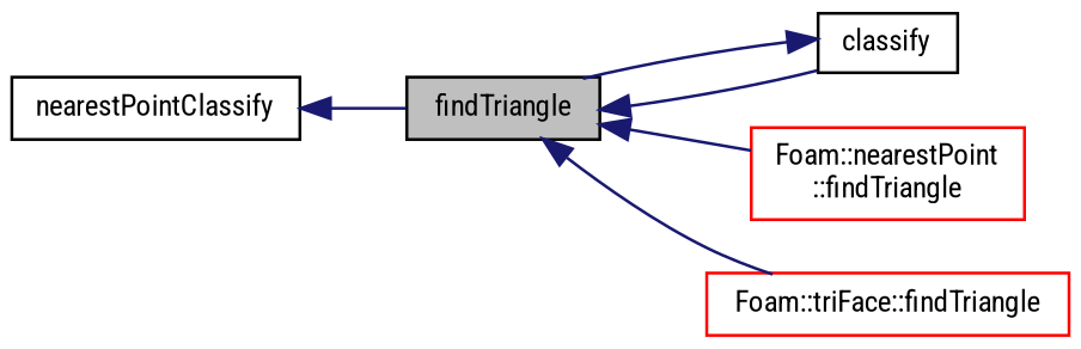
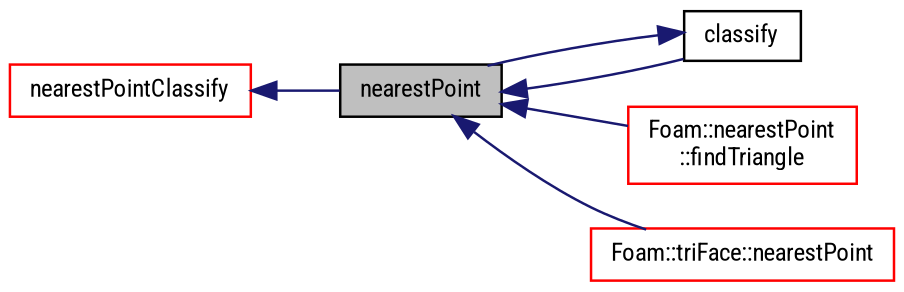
  digraph {
    fontname="Roboto Condensed"
    rankdir=LR
    node [color=red fontname="Roboto Condensed" fontsize=10 shape=record]
    edge [color=midnightblue dir=back fontname="Roboto Condensed" fontsize=10 labelfontname=Helvetica labelfontsize=10 style=solid]
-   n1 [color=black fillcolor=grey75 fontcolor=black height=0.2 label=findTriangle style=filled width=0.4]
+   n1 [color=black fillcolor=grey75 fontcolor=black height=0.2 label=nearestPoint style=filled width=0.4]
    n2 [color=black height=0.2 label=classify width=0.4]
    n3 [height=0.2 label="Foam::nearestPoint\l::findTriangle" width=0.4]
-   n4 [height=0.2 label="Foam::triFace::findTriangle" width=0.4]
-   n5 [color=black height=0.2 label=nearestPointClassify width=0.4]
+   n4 [height=0.2 label="Foam::triFace::nearestPoint" width=0.4]
+   n5 [height=0.2 label=nearestPointClassify width=0.4]
    n1 -> n2
    n1 -> n3
    n1 -> n4
    n2 -> n1
    n5 -> n1
  }
